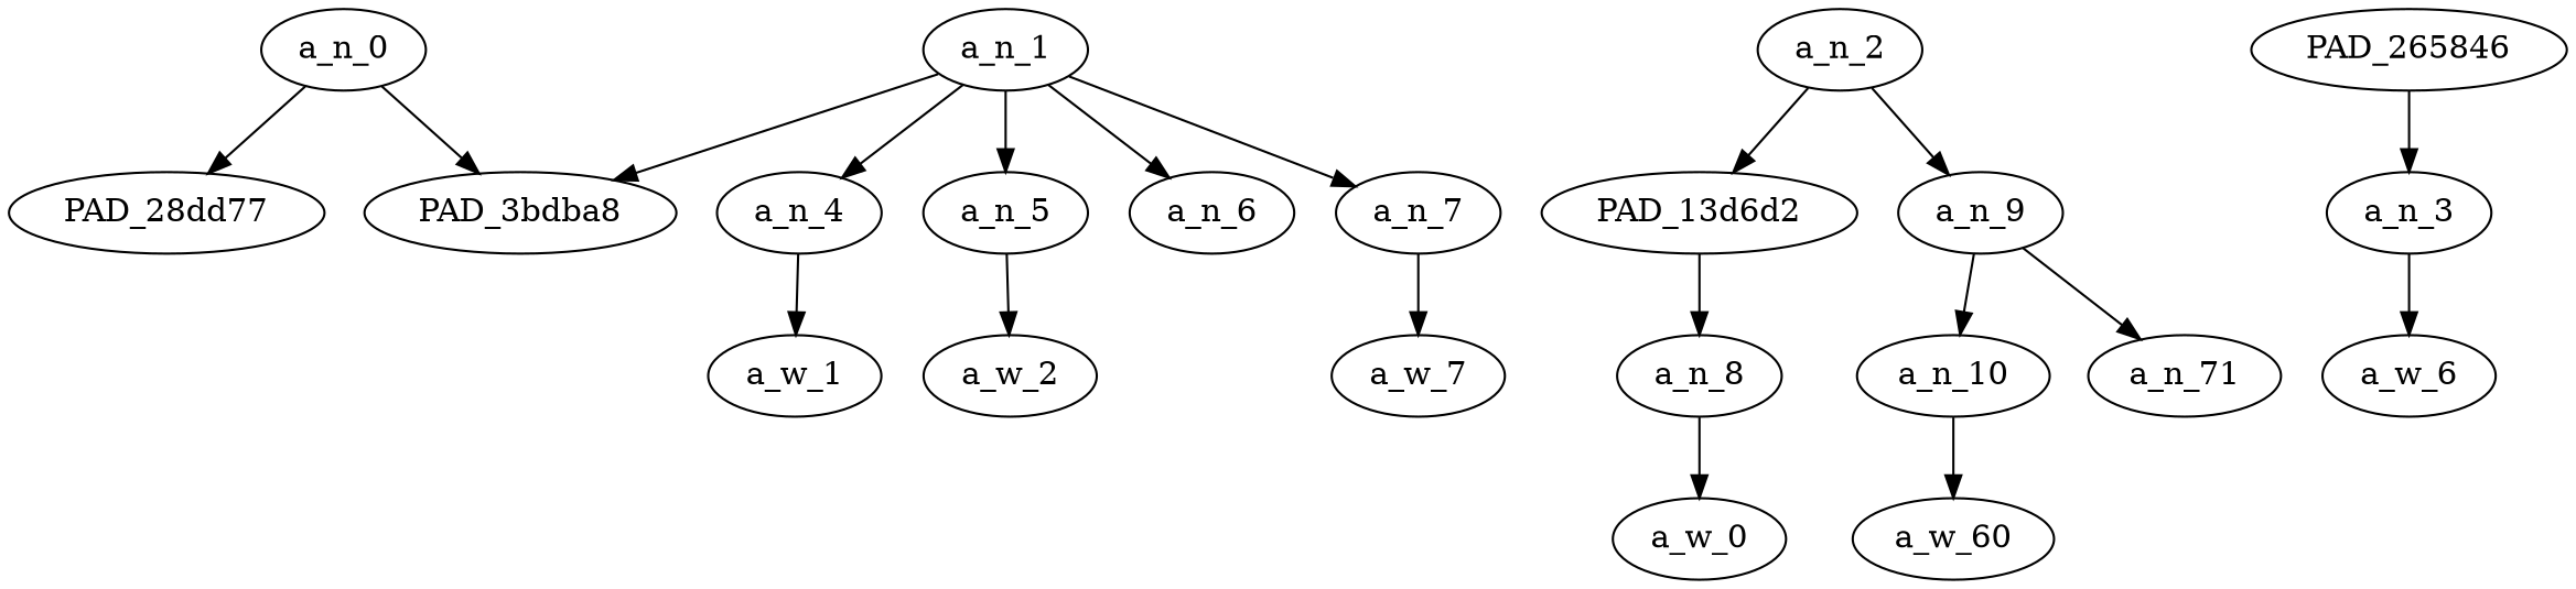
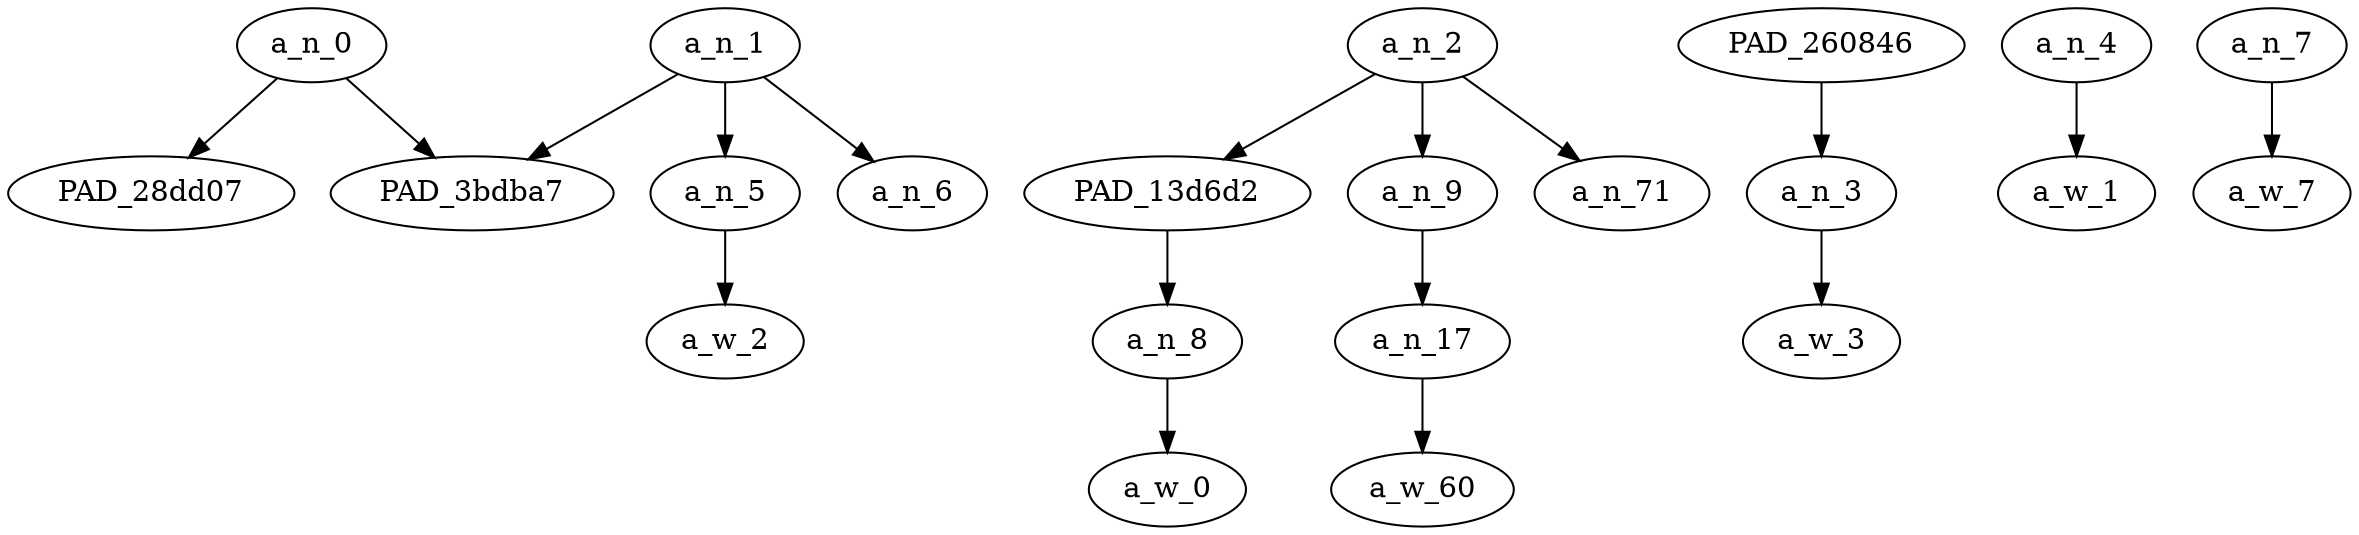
  strict digraph {
    node [div_dir=-1 index=0 level=1 text_span="[7]" value=0.07803556]
    a_n_0 [level=4 text_span="[0, 1, 2, 3, 4, 5, 6, 7]" value=0.99999999]
-   PAD_28dd07 [div_dir=1 index=2 level=3 label=PAD_28dd77]
-   PAD_3bdba7 [level=3 text_span="[0, 1, 2, 3]" value=0.34422348 label=PAD_3bdba8]
+   PAD_28dd07 [div_dir=1 index=2 level=3]
+   PAD_3bdba7 [level=3 text_span="[0, 1, 2, 3]" value=0.34422348]
    a_n_2 [index=1 level=3 text_span="[4, 5, 6]" value=0.57760391]
    n5 [div_dir=1 index=1 label=PAD_13d6d2 level=2 text_span="[4]" value=0.11508735]
    a_n_9 [index=2 level=2 text_span="[5, 6]" value=0.46240314]
-   PAD_265846 [div_dir=1 index=3 level=2]
+   PAD_265846 [div_dir=1 index=3 level=2 label=PAD_260846]
    a_n_3 [div_dir=1 index=7]
    a_n_1 [level=2 text_span="[0, 1, 2, 3]" value=0.34422348]
    a_n_4 [div_dir=1 text_span="[0]" value=0.06718682]
    a_n_5 [div_dir=1 index=1 text_span="[1]" value=0.11284817]
    a_n_6 [index=2 text_span="[2]" value=0.08307933]
    a_n_7 [index=3 text_span="[3]" value=0.08101656]
    a_n_8 [div_dir=1 index=4 text_span="[4]" value=0.11508735]
-   a_n_10 [index=5 text_span="[5]" value=0.28658849]
+   a_n_10 [index=5 text_span="[5]" value=0.28658849 label=a_n_17]
    n16 [div_dir=1 index=6 label=a_n_71 text_span="[6]" value=0.17522225]
-   a_w_3 [div_dir=0 index=7 level=0 value="🥱" label=a_w_6]
+   a_w_3 [div_dir=0 index=7 level=0 value="🥱"]
    n18 [div_dir=0 label=a_w_1 level=0 text_span="[0]" value=some]
    n19 [div_dir=0 index=1 label=a_w_2 level=0 text_span="[1]" value=y]
    a_w_7 [div_dir=0 index=3 level=0 text_span="[3]" value=all]
    n21 [div_dir=0 index=4 label=a_w_0 level=0 text_span="[4]" value=are]
    n22 [div_dir=0 index=5 label=a_w_60 level=0 text_span="[5]" value=ghetto]
    a_n_0 -> PAD_28dd07
    a_n_0 -> PAD_3bdba7
    a_n_2 -> n5
    a_n_2 -> a_n_9
    n5 -> a_n_8
    a_n_9 -> a_n_10
-   a_n_9 -> n16
+   a_n_2 -> n16
    PAD_265846 -> a_n_3
    a_n_3 -> a_w_3
    a_n_1 -> PAD_3bdba7
-   a_n_1 -> a_n_4
    a_n_1 -> a_n_5
    a_n_1 -> a_n_6
-   a_n_1 -> a_n_7
    a_n_4 -> n18
    a_n_5 -> n19
    a_n_7 -> a_w_7
    a_n_8 -> n21
    a_n_10 -> n22
  }
